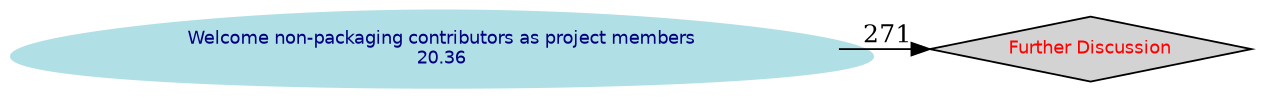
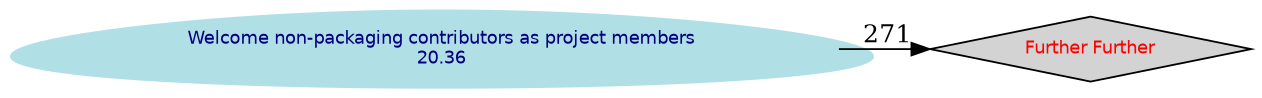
  digraph {
    ranksep=0.25
    rankdir=LR
    node [fontname=Helvetica fontsize=10 style=filled]
    "Welcome non-packaging contributors as project members\n20.36" [color=powderblue fontcolor=NavyBlue shape=egg]
-   "Further Discussion" [fontcolor=Red shape=diamond]
+   "Further Discussion" [fontcolor=Red shape=diamond label="Further Further"]
    "Welcome non-packaging contributors as project members\n20.36" -> "Further Discussion" [label=271]
  }
